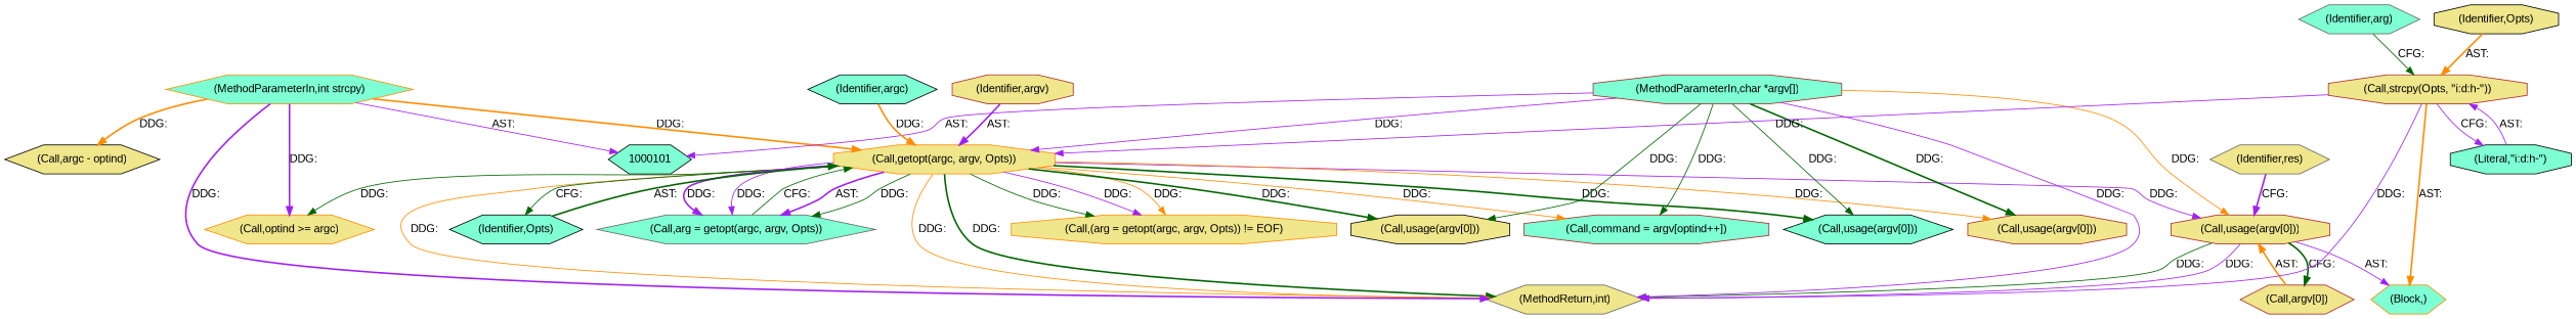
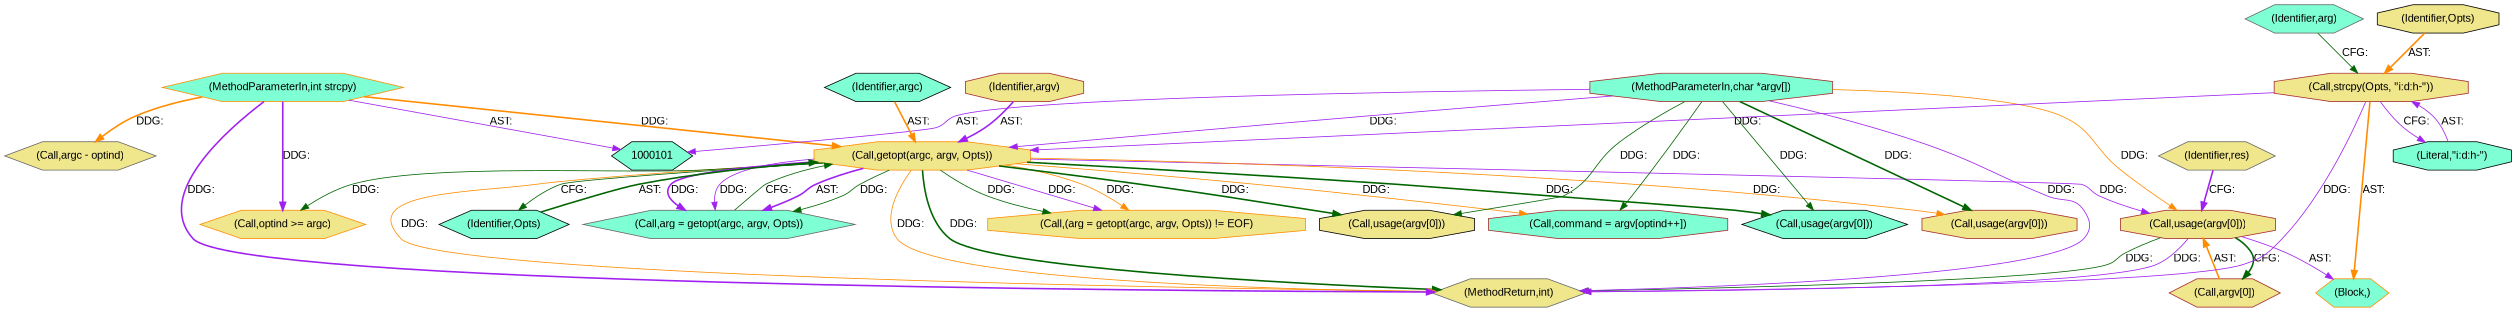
  digraph {
    fontname="Liberation Sans"
    node [color=black fillcolor=khaki fontname="Liberation Sans" shape=hexagon style=filled]
    edge [color=purple fontname="Liberation Sans" style=solid]
    n1 [color=brown label="(Call,usage(argv[0]))" shape=octagon]
    n2 [color=brown label="(Call,argv[0])"]
    n3 [color=darkorange fillcolor=aquamarine label="(Block,)"]
    n4 [color=gray40 label="(MethodReturn,int)"]
    n5 [color=darkorange label="(Call,getopt(argc, argv, Opts))" shape=octagon]
    n6 [color=darkorange label="(Call,(arg = getopt(argc, argv, Opts)) != EOF)" shape=octagon]
    n7 [color=darkorange label="(Call,optind >= argc)"]
    n8 [fillcolor=aquamarine label="(Call,usage(argv[0]))"]
    n9 [color=brown label="(Call,usage(argv[0]))" shape=octagon]
    n10 [fillcolor=aquamarine label="(Identifier,Opts)"]
    n11 [color=brown fillcolor=aquamarine label="(Call,command = argv[optind++])" shape=octagon]
    n12 [label="(Call,usage(argv[0]))" shape=octagon]
    n13 [color=gray40 fillcolor=aquamarine label="(Call,arg = getopt(argc, argv, Opts))"]
    n14 [color=darkorange fillcolor=aquamarine label="(MethodParameterIn,int strcpy)"]
-   n15 [label="(Call,argc - optind)"]
+   n15 [color=gray40 label="(Call,argc - optind)"]
    1000101 [fillcolor=aquamarine]
    n17 [color=brown fillcolor=aquamarine label="(MethodParameterIn,char *argv[])" shape=octagon]
    n18 [color=brown label="(Call,strcpy(Opts, \"i:d:h-\"))" shape=octagon]
    n19 [fillcolor=aquamarine label="(Literal,\"i:d:h-\")" shape=octagon]
    n20 [color=gray40 fillcolor=aquamarine label="(Identifier,arg)"]
    n21 [fillcolor=aquamarine label="(Identifier,argc)"]
    n22 [color=brown label="(Identifier,argv)" shape=octagon]
    n23 [color=gray40 label="(Identifier,res)"]
    n24 [label="(Identifier,Opts)" shape=octagon]
    n1 -> n2 [color=darkgreen label="CFG: " style=bold]
    n1 -> n3 [label="AST: "]
    n1 -> n4 [color=darkgreen label="DDG: "]
    n1 -> n4 [label="DDG: "]
    n2 -> n1 [color=darkorange label="AST: " style=bold]
    n5 -> n1 [label="DDG: "]
    n5 -> n4 [color=darkgreen label="DDG: " style=bold]
    n5 -> n4 [color=darkorange label="DDG: "]
    n5 -> n4 [color=darkorange label="DDG: "]
    n5 -> n6 [label="DDG: "]
    n5 -> n6 [color=darkorange label="DDG: "]
    n5 -> n6 [color=darkgreen label="DDG: "]
    n5 -> n7 [color=darkgreen label="DDG: "]
    n5 -> n8 [color=darkgreen label="DDG: " style=bold]
    n5 -> n9 [color=darkorange label="DDG: "]
    n5 -> n10 [color=darkgreen label="CFG: "]
    n5 -> n11 [color=darkorange label="DDG: "]
    n5 -> n12 [color=darkgreen label="DDG: " style=bold]
    n5 -> n13 [label="AST: " style=bold]
    n5 -> n13 [color=darkgreen label="DDG: "]
    n5 -> n13 [label="DDG: " style=bold]
    n5 -> n13 [label="DDG: "]
    n10 -> n5 [color=darkgreen label="AST: " style=bold]
    n13 -> n5 [color=darkgreen label="CFG: "]
    n14 -> n4 [label="DDG: " style=bold]
    n14 -> n5 [color=darkorange label="DDG: " style=bold]
    n14 -> n7 [label="DDG: " style=bold]
    n14 -> n15 [color=darkorange label="DDG: " style=bold]
    n14 -> 1000101 [label="AST: "]
    n17 -> n1 [color=darkorange label="DDG: "]
    n17 -> n4 [label="DDG: "]
    n17 -> n5 [label="DDG: "]
    n17 -> n8 [color=darkgreen label="DDG: "]
    n17 -> n9 [color=darkgreen label="DDG: " style=bold]
    n17 -> n11 [color=darkgreen label="DDG: "]
    n17 -> n12 [color=darkgreen label="DDG: "]
    n17 -> 1000101 [label="AST: "]
    n18 -> n3 [color=darkorange label="AST: " style=bold]
    n18 -> n4 [label="DDG: "]
    n18 -> n5 [label="DDG: "]
    n18 -> n19 [label="CFG: "]
    n19 -> n18 [label="AST: "]
    n20 -> n18 [color=darkgreen label="CFG: "]
-   n21 -> n5 [color=darkorange label="DDG: " style=bold]
+   n21 -> n5 [color=darkorange label="AST: " style=bold]
    n22 -> n5 [label="AST: " style=bold]
    n23 -> n1 [label="CFG: " style=bold]
    n24 -> n18 [color=darkorange label="AST: " style=bold]
  }
